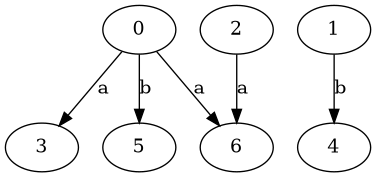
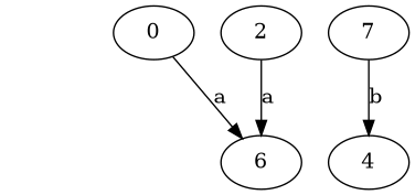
  strict digraph {
    0
-   3
-   5
    6
-   1
+   1 [label=7]
    4
    2
-   0 -> 3 [label=a]
-   0 -> 5 [label=b]
    0 -> 6 [label=a]
    1 -> 4 [label=b]
    2 -> 6 [label=a]
  }
